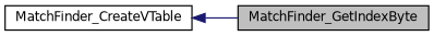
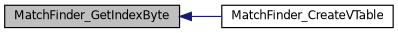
  digraph {
    rankdir=LR
    node [color=black fontname=Helvetica fontsize=10 shape=record style=filled]
    n1 [fillcolor=grey75 fontcolor=black height=0.2 label=MatchFinder_GetIndexByte width=0.4]
    n2 [fillcolor=white height=0.2 label=MatchFinder_CreateVTable width=0.4]
-   n2 -> n1 [color=midnightblue dir=back fontname=Helvetica fontsize=10 labelfontname=Helvetica labelfontsize=10 style=solid]
+   n1 -> n2 [color=midnightblue dir=back fontname=Helvetica fontsize=10 labelfontname=Helvetica labelfontsize=10 style=solid]
  }
